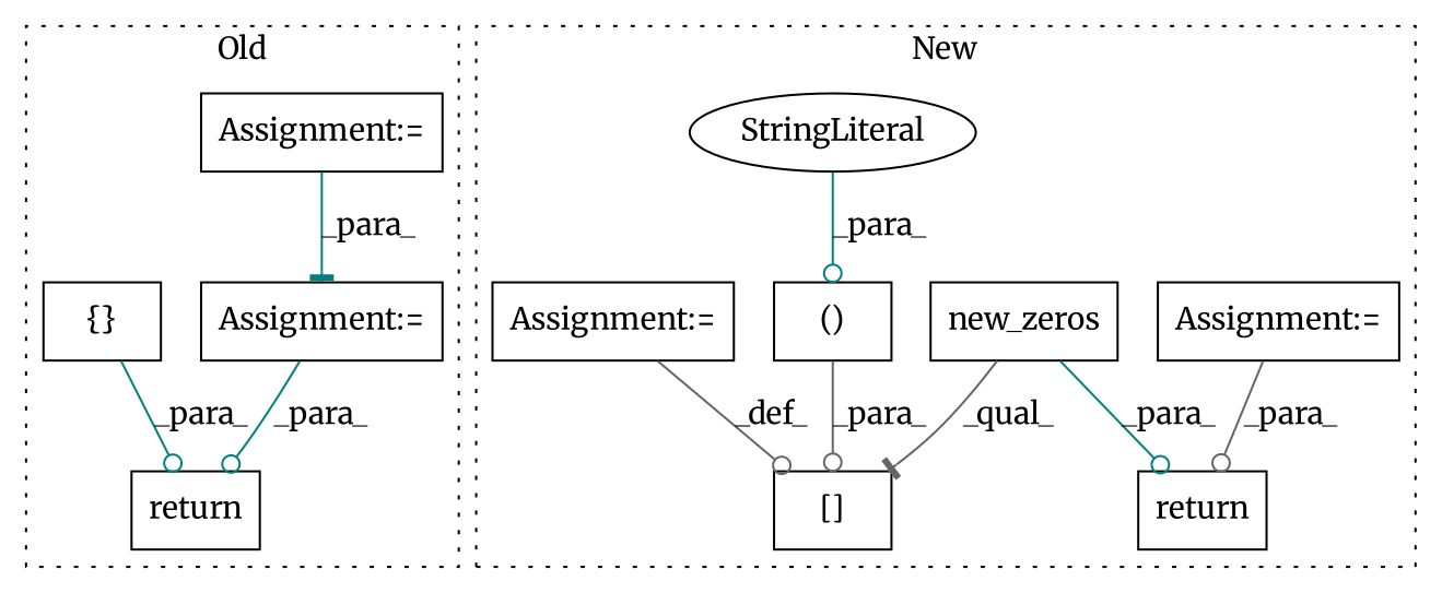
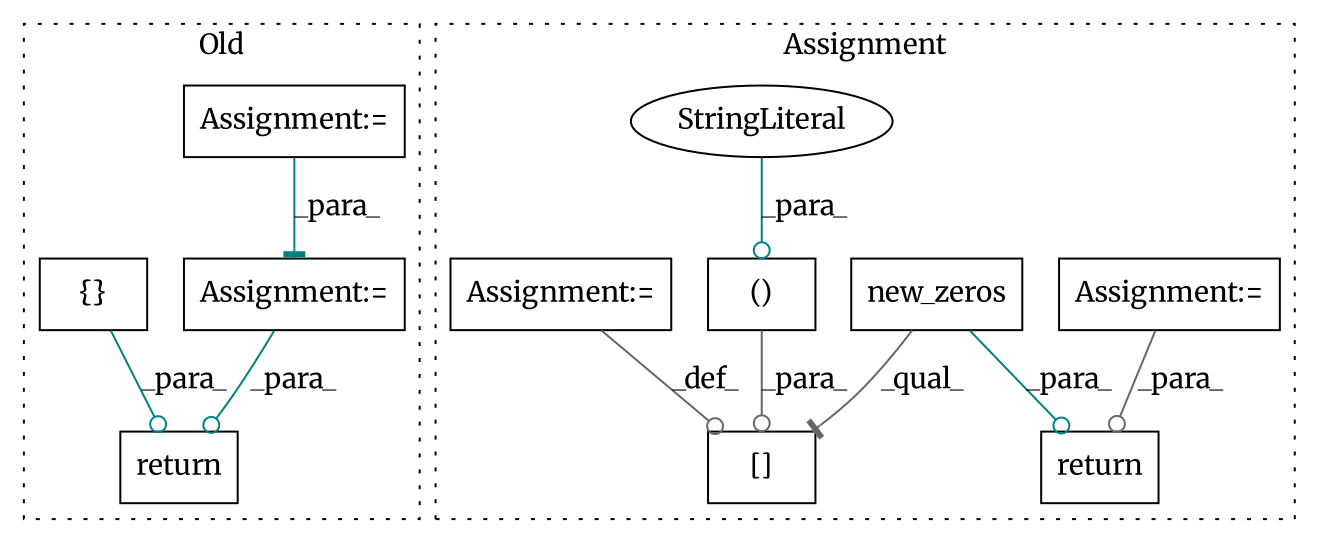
  digraph {
    fontname=Merriweather
    node [a=7 l=1 shape=box fontname=Merriweather]
    edge [color=teal arrowhead=odot fontname=Merriweather]
    n1 [a=41 l=12 label=return s=7787]
    n2 [l=19 label="Assignment:=" s=7892]
    n3 [label="Assignment:=" s=6429]
    n4 [a=4 l=2 label="{}" s=6468]
    n5 [a=32 l="10,1" label=new_zeros s="6424,6471"]
    n6 [a=41 l=12 label=return s=7962]
    n7 [a=2 l="13,2" label="[]" s="7731,7780"]
    n8 [label="Assignment:=" s=7782]
    n9 [label="Assignment:=" s=6489]
    n10 [a=106 l=36 label="()" s=7744]
    n11 [a=45 l=16 label=StringLiteral s=7764 shape=ellipse]
    subgraph cluster_1 {
      label=Old
      style=dotted
      n1
      n2
      n3
      n4
    }
    subgraph cluster_2 {
-     label=New
+     label=Assignment
      style=dotted
      n5
      n6
      n7
      n8
      n9
      n10
      n11
    }
    n2 -> n1 [label=_para_]
    n3 -> n2 [label=_para_ arrowhead=tee]
    n4 -> n1 [label=_para_]
    n5 -> n6 [label=_para_]
    n5 -> n7 [label=_qual_ color=gray40 arrowhead=tee]
    n8 -> n7 [label=_def_ color=gray40]
    n9 -> n6 [label=_para_ color=gray40]
    n10 -> n7 [label=_para_ color=gray40]
    n11 -> n10 [label=_para_]
  }
